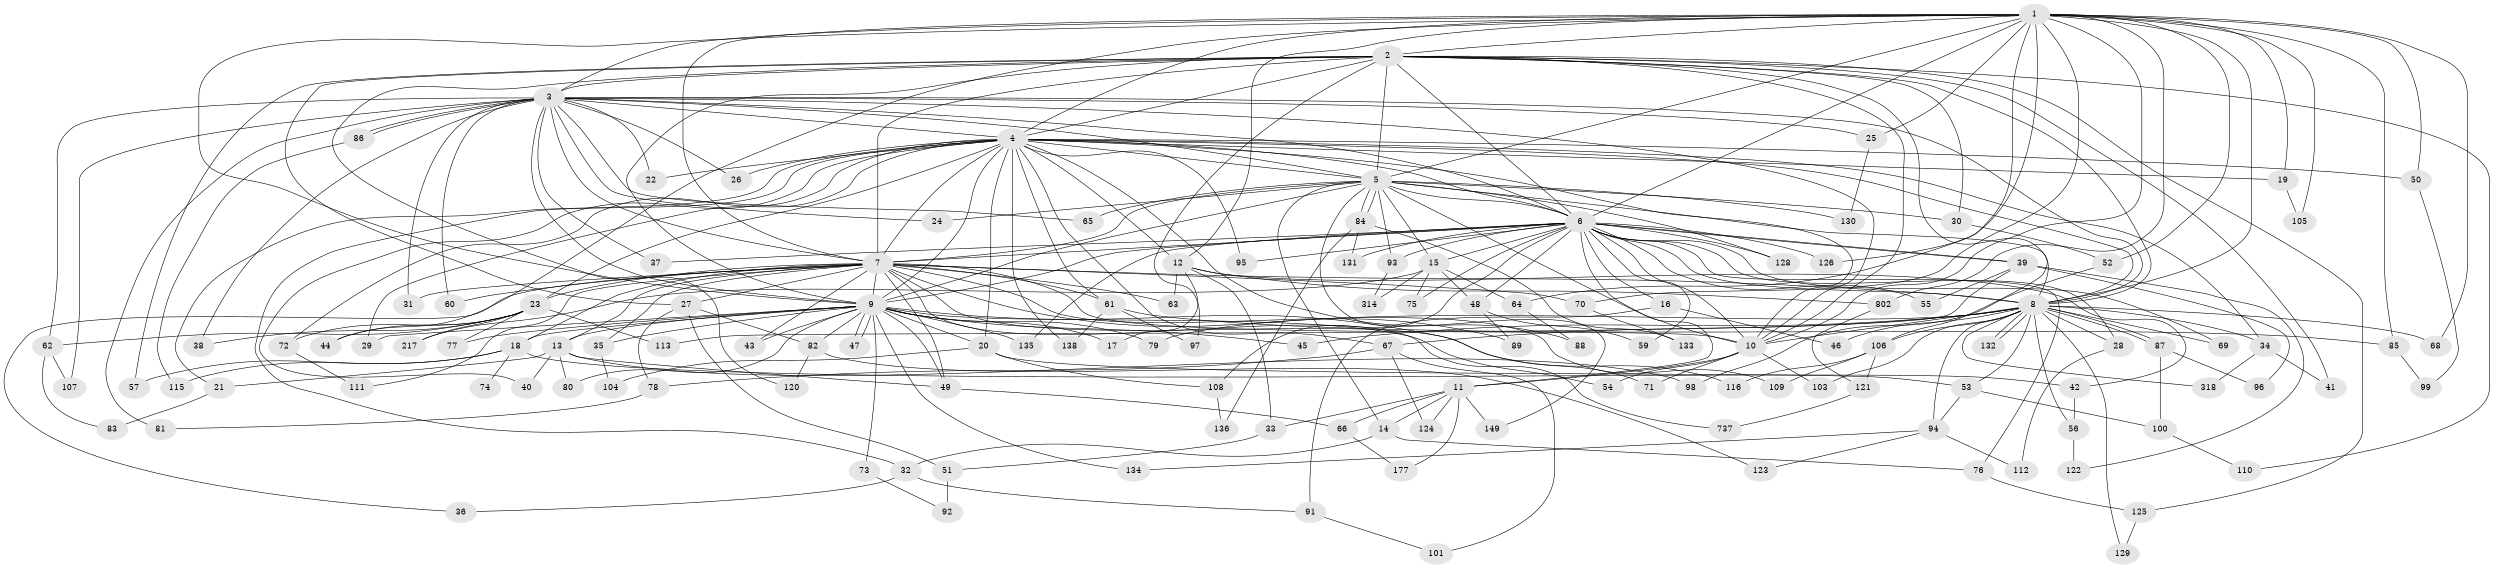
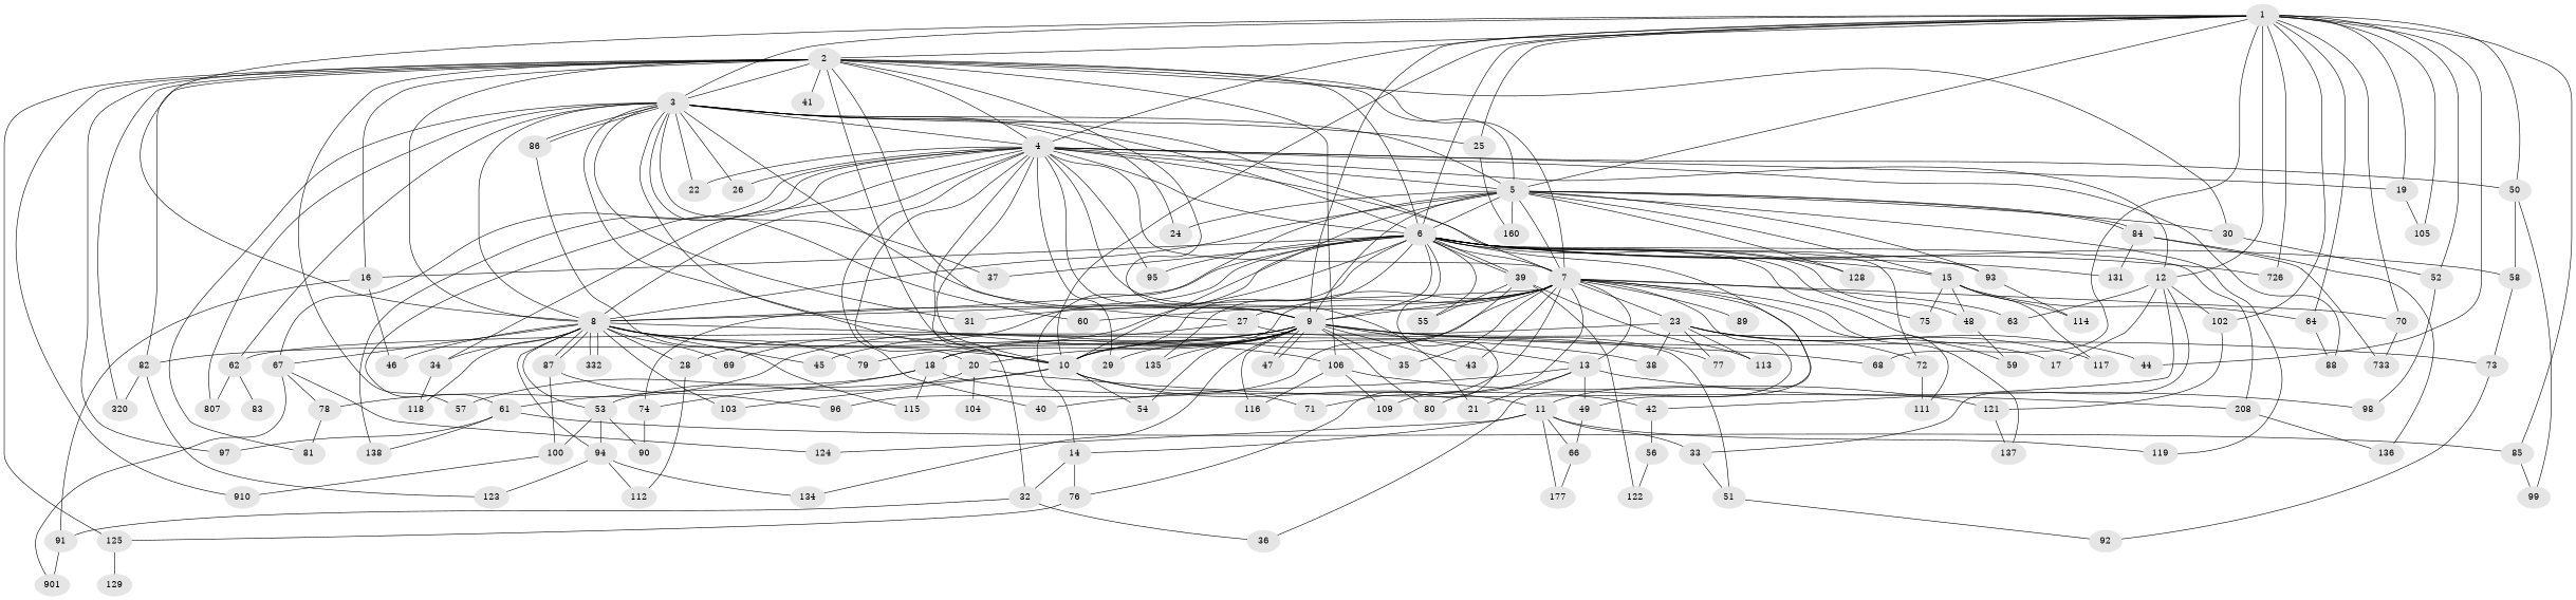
  graph {
    node [color=gray90 style=filled]
    1
    2
    3
    4
    5
    6
    7
    8
    9
    10
    12
    19
    25
    44
    50
    52
    64
    68
    70
    85
-   102 [label=802]
+   102
    105
-   126
+   126 [label=726]
    16
    27
    30
    41
    57
    82
    97
    106
-   110
-   120
+   110 [label=910]
+   120 [label=320]
    125
    22
    24
    26
    31
    37
    38
    60
    62
-   65
    81
    86
-   107
+   107 [label=807]
    20
    21
    23
    29
    32
    34
    40
    61
    67
    72
    88
    95
    138
    14
    15
    84
    93
-   119 [label=149]
+   119
    128
-   130
+   130 [label=160]
    11
    28
    39
    48
    55
+   58
    59
    69
    74
    75
    76
-   108
+   108 [label=208]
    131
    135
    13
    18
    35
    36
    43
    49
    63
    71
    89
    109
    111
-   137 [label=737]
+   137
    45
    46
    53
    56
    79
    87
    94
    103
-   118 [label=318]
+   118
    129
-   132
+   132 [label=332]
    17
    47
    54
    73
    77
    80
    116
    134
    33
    42
    99
    98
-   133
+   133 [label=733]
    121
    91
    51
    78
    123
    83
    115
    104
-   117 [label=217]
+   117
    113
    124
-   101
-   114 [label=314]
+   101 [label=901]
+   114
    136
    66
    n132 [label=177]
    112
    96
    122
+   90
    100
    92
    1 -- 2
    1 -- 3
    1 -- 4
    1 -- 5
    1 -- 6
-   1 -- 7
    1 -- 8
    1 -- 9
    1 -- 10
    1 -- 12
    1 -- 19
    1 -- 25
    1 -- 44
    1 -- 50
    1 -- 52
    1 -- 64
    1 -- 68
    1 -- 70
    1 -- 85
    1 -- 102
    1 -- 105
    1 -- 126
    2 -- 3
    2 -- 4
    2 -- 5
    2 -- 6
    2 -- 7
    2 -- 8
    2 -- 9
    2 -- 10
+   2 -- 16
    2 -- 27
    2 -- 30
    2 -- 41
    2 -- 57
-   27 -- 82
+   2 -- 82
    2 -- 97
    2 -- 106
    2 -- 110
    2 -- 120
    2 -- 125
    3 -- 4
    3 -- 5
    3 -- 6
    3 -- 7
    3 -- 8
    3 -- 9
    3 -- 10
    3 -- 25
    3 -- 22
    3 -- 24
    3 -- 26
    3 -- 31
    3 -- 37
    3 -- 38
    3 -- 60
    3 -- 62
-   3 -- 65
    3 -- 81
    3 -- 86
    3 -- 86
    3 -- 107
    4 -- 5
    4 -- 6
    4 -- 7
    4 -- 8
    4 -- 9
    4 -- 10
    4 -- 12
    4 -- 19
    4 -- 50
    4 -- 22
    4 -- 26
    4 -- 20
    4 -- 21
-   4 -- 23
    4 -- 29
    4 -- 32
    4 -- 34
    4 -- 40
    4 -- 61
    4 -- 67
    4 -- 72
    4 -- 88
    4 -- 95
    4 -- 138
    5 -- 6
    5 -- 7
    5 -- 8
    5 -- 9
    5 -- 10
    5 -- 30
    5 -- 24
-   5 -- 65
    5 -- 14
    5 -- 15
    5 -- 84
    5 -- 84
    5 -- 93
    5 -- 119
    5 -- 128
    5 -- 130
    6 -- 7
    6 -- 8
    6 -- 9
    6 -- 10
    6 -- 126
    6 -- 16
    6 -- 37
    6 -- 95
    6 -- 15
    6 -- 93
    6 -- 128
    6 -- 11
    6 -- 28
    6 -- 39
    6 -- 39
    6 -- 48
    6 -- 55
+   6 -- 58
    6 -- 59
    6 -- 69
+   6 -- 74
    6 -- 75
    6 -- 76
    6 -- 108
    6 -- 131
    6 -- 135
    7 -- 8
    7 -- 9
    7 -- 10
    7 -- 70
    7 -- 27
    7 -- 31
    7 -- 60
    7 -- 23
-   7 -- 61
+   10 -- 61
    7 -- 13
    7 -- 18
    7 -- 35
    7 -- 36
    7 -- 43
    7 -- 49
    7 -- 63
    7 -- 71
    7 -- 89
    7 -- 109
    7 -- 111
    7 -- 137
    8 -- 10
    8 -- 68
    8 -- 106
    8 -- 34
    8 -- 67
    8 -- 28
    8 -- 69
    8 -- 45
    8 -- 46
    8 -- 53
-   8 -- 56
    8 -- 79
    8 -- 87
    8 -- 87
    8 -- 94
    8 -- 103
    8 -- 118
-   8 -- 129
    8 -- 132
    8 -- 132
-   9 -- 49
+   9 -- 10
    9 -- 82
    9 -- 20
    9 -- 29
    9 -- 135
    9 -- 13
    9 -- 18
    9 -- 35
    9 -- 43
    9 -- 45
    9 -- 79
    9 -- 17
    9 -- 47
    9 -- 47
    9 -- 54
    9 -- 73
    9 -- 77
    9 -- 80
    9 -- 116
    9 -- 134
    10 -- 11
    10 -- 71
    10 -- 103
    10 -- 54
    12 -- 102
    12 -- 63
    12 -- 17
    12 -- 33
    12 -- 42
    19 -- 105
    25 -- 130
+   50 -- 58
    50 -- 99
    52 -- 98
    64 -- 88
    70 -- 133
    85 -- 99
    102 -- 121
    16 -- 46
    16 -- 91
    27 -- 51
    27 -- 78
    30 -- 52
    82 -- 120
    82 -- 123
    106 -- 109
    106 -- 116
    106 -- 121
    125 -- 129
    62 -- 107
    62 -- 83
    86 -- 115
    20 -- 108
    20 -- 53
    20 -- 104
-   21 -- 83
    23 -- 44
    23 -- 38
    23 -- 62
    23 -- 72
    23 -- 77
    23 -- 117
    23 -- 113
    32 -- 36
    32 -- 91
-   34 -- 41
    34 -- 118
    61 -- 85
    61 -- 97
    61 -- 138
    67 -- 78
    67 -- 124
    67 -- 101
    72 -- 111
    14 -- 32
    14 -- 76
    15 -- 64
    15 -- 48
    15 -- 75
    15 -- 117
    15 -- 114
    84 -- 131
    84 -- 133
    84 -- 136
    93 -- 114
    11 -- 14
    11 -- 119
    11 -- 33
    11 -- 124
    11 -- 66
    11 -- n132
    28 -- 112
    39 -- 55
    39 -- 113
    39 -- 96
    39 -- 122
    48 -- 59
-   48 -- 89
+   58 -- 73
+   74 -- 90
    76 -- 125
    108 -- 136
    13 -- 21
    13 -- 40
    13 -- 49
    13 -- 80
    13 -- 98
    18 -- 57
    18 -- 74
    18 -- 42
    18 -- 115
-   35 -- 104
    49 -- 66
    53 -- 94
+   53 -- 90
    53 -- 100
    56 -- 122
    87 -- 96
    87 -- 100
    94 -- 134
    94 -- 123
    94 -- 112
    73 -- 92
    33 -- 51
    42 -- 56
    121 -- 137
    91 -- 101
    51 -- 92
    78 -- 81
    66 -- n132
    100 -- 110
  }
